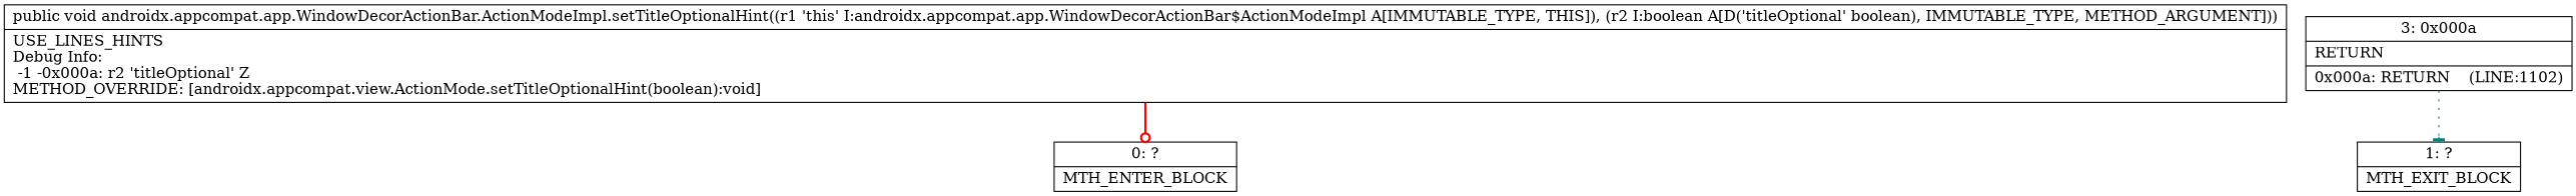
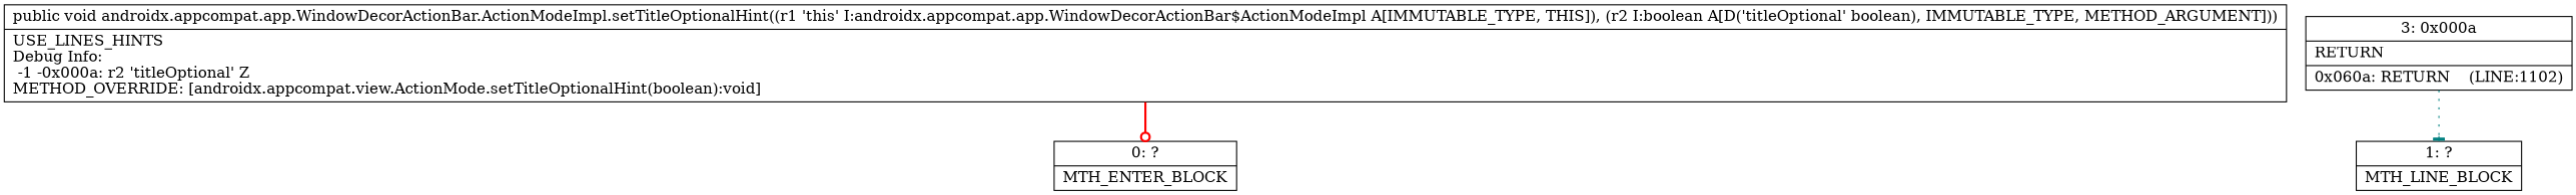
  digraph {
    node [shape=record]
    n1 [label="{0\:\ ?|MTH_ENTER_BLOCK\l}"]
-   n2 [label="{3\:\ 0x000a|RETURN\l|0x000a: RETURN    (LINE:1102)\l}"]
-   n3 [label="{1\:\ ?|MTH_EXIT_BLOCK\l}"]
+   n2 [label="{3\:\ 0x000a|RETURN\l|0x060a: RETURN    (LINE:1102)\l}"]
+   n3 [label="{1\:\ ?|MTH_LINE_BLOCK\l}"]
    n4 [label="{public void androidx.appcompat.app.WindowDecorActionBar.ActionModeImpl.setTitleOptionalHint((r1 'this' I:androidx.appcompat.app.WindowDecorActionBar$ActionModeImpl A[IMMUTABLE_TYPE, THIS]), (r2 I:boolean A[D('titleOptional' boolean), IMMUTABLE_TYPE, METHOD_ARGUMENT]))  | USE_LINES_HINTS\lDebug Info:\l  \-1 \-0x000a: r2 'titleOptional' Z\lMETHOD_OVERRIDE: [androidx.appcompat.view.ActionMode.setTitleOptionalHint(boolean):void]\l}"]
    n2 -> n3 [arrowhead=tee color=teal style=dotted]
    n4 -> n1 [arrowhead=odot color=red style=bold]
  }
